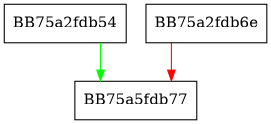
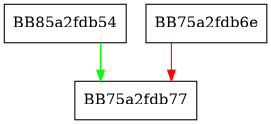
  digraph {
    splines=ortho
    node [shape=box]
-   BB75a2fdb54
-   BB75a2fdb77 [label=BB75a5fdb77]
+   BB75a2fdb54 [label=BB85a2fdb54]
+   BB75a2fdb77
    BB75a2fdb6e
    BB75a2fdb54 -> BB75a2fdb77 [color=green]
    BB75a2fdb6e -> BB75a2fdb77 [color=red]
  }
